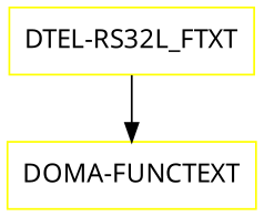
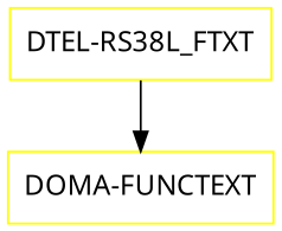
  digraph {
    fontname="Noto Sans"
    node [color=yellow shape=box fontname="Noto Sans"]
-   "DTEL-RS38L_FTXT" [label="DTEL-RS32L_FTXT"]
+   "DTEL-RS38L_FTXT"
    "DOMA-FUNCTEXT"
    "DTEL-RS38L_FTXT" -> "DOMA-FUNCTEXT" [fontname="Noto Sans"]
  }
